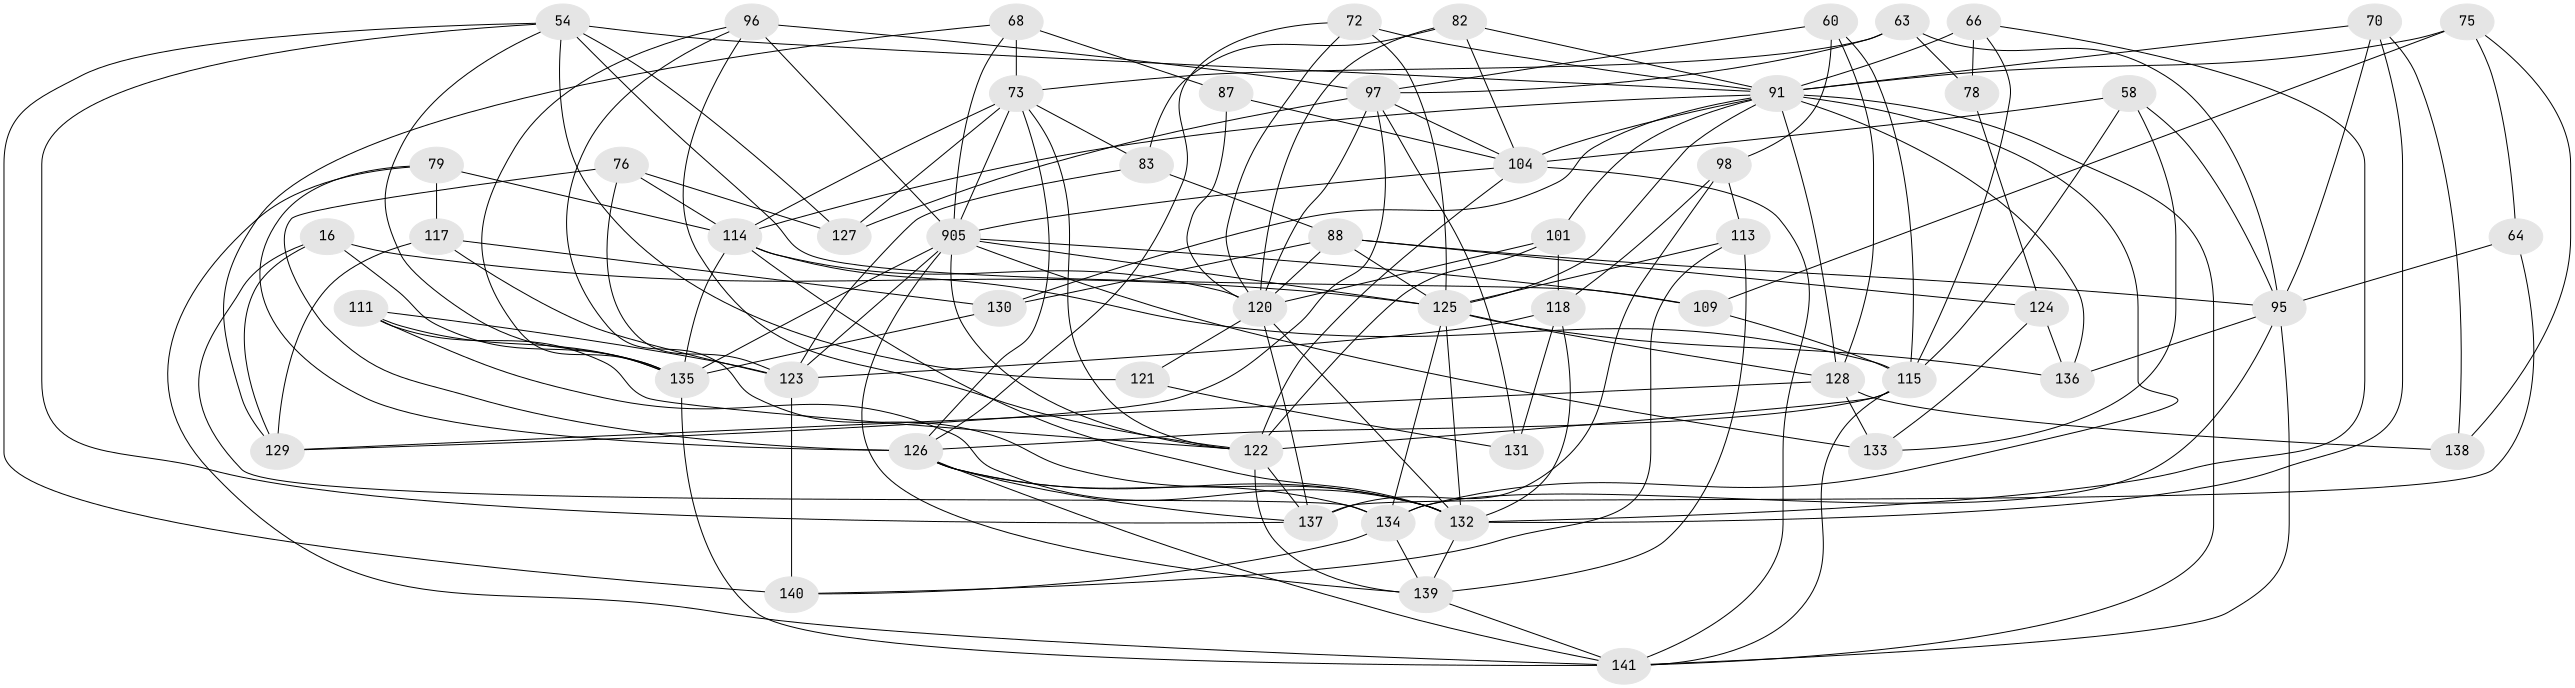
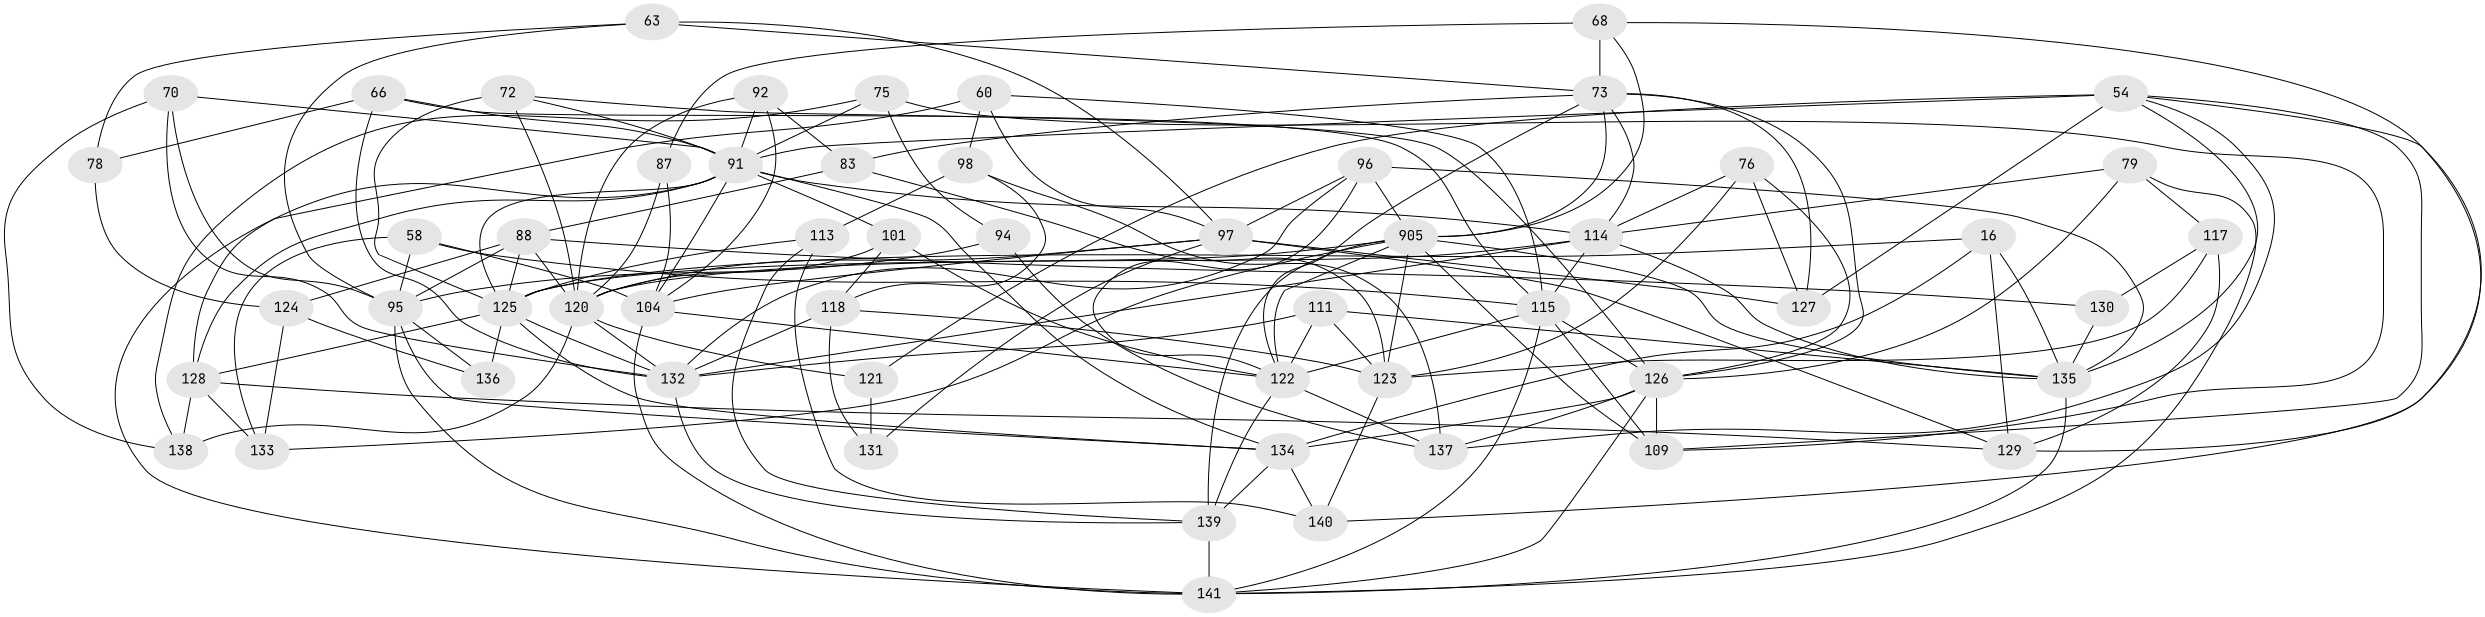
  graph {
    fontname="JetBrains Mono"
    node [color=gray90 fontname="JetBrains Mono" style=filled]
    edge [fontname="JetBrains Mono"]
    16 [super="+5"]
    125 [super="+107+112"]
    129 [super="+37"]
    134 [super="+32+47"]
    135 [super="+74+119"]
    128 [super="+35+84"]
    132 [super="+40+108+80"]
    136
    140
    139 [super="+110+116"]
    141 [super="+103"]
    54 [super="+49"]
    n13 [label=91 super="+8+67+34+89"]
    109
    121 [super="+1"]
    127
    137 [super="+29"]
    104 [super="+27+86+100"]
    114 [super="+99"]
    130
    101
    115 [super="+43"]
    131
    95 [super="+81"]
    58
    133 [super="+102"]
    n27 [label=905 super="+71+85"]
    122 [super="+106"]
    126 [super="+48+66+57"]
    97 [super="+2+12+21"]
    120 [super="+14+39+44"]
    60
    98
    113
    118 [super="+65"]
    138
    73 [super="+64"]
    83
    63
    78
    124
    68 [super="+3"]
    87
    123 [super="+26+33"]
    n45 [label=66 super="+59"]
    70
    72
    88 [super="+28+41"]
    75
-   94 [label=64]
+   94
    76
    79
    117
-   82
+   82 [label=92]
    96 [super="+20"]
    111
    16 -- 125
    16 -- 129 [weight=2]
    16 -- 134
    16 -- 135 [weight=2]
    125 -- 134
    125 -- 128
    125 -- 132 [weight=4]
    125 -- 136
    134 -- 140
    134 -- 139 [weight=2]
    135 -- 141
    128 -- 129
    128 -- 133 [weight=2]
    128 -- 138
    132 -- 139
    139 -- 141 [weight=2]
    54 -- 135
    54 -- 140
    54 -- n13
    54 -- 109
    54 -- 121 [weight=2]
    54 -- 127
    54 -- 137
    n13 -- 125
    n13 -- 134 [weight=2]
    n13 -- 128 [weight=2]
-   n13 -- 136
    n13 -- 141
    n13 -- 104
    n13 -- 114 [weight=2]
-   n13 -- 130
    n13 -- 101
    109 -- 115
    121 -- 131 [weight=2]
    104 -- 141
-   104 -- n27 [weight=2]
    104 -- 122
    114 -- 135
    114 -- 132 [weight=2]
    114 -- 115
    114 -- 120
    130 -- 135
    101 -- 122
    101 -- 120
    101 -- 118
    115 -- 141
    115 -- 122 [weight=2]
    115 -- 126 [weight=2]
    95 -- 134
    95 -- 136
    95 -- 141 [weight=2]
    58 -- 104
    58 -- 115
    58 -- 95
    58 -- 133
    n27 -- 125 [weight=3]
    n27 -- 135 [weight=2]
    n27 -- 139
    n27 -- 109
    n27 -- 133 [weight=2]
    n27 -- 122
    n27 -- 123 [weight=2]
    122 -- 139
    122 -- 137
    126 -- 134 [weight=2]
-   126 -- 132
+   126 -- 109
    126 -- 141
    126 -- 137
    97 -- 129
    97 -- 127
    97 -- 104 [weight=2]
    97 -- 131
    97 -- 120 [weight=2]
    120 -- 132
    120 -- 121 [weight=2]
-   120 -- 137
+   120 -- 138
    60 -- 128
    60 -- 115
    60 -- 97
    60 -- 98
    98 -- 137
    98 -- 113
    98 -- 118
    113 -- 125
    113 -- 140
    113 -- 139
    118 -- 132 [weight=2]
    118 -- 131
    118 -- 123
    73 -- 127
    73 -- 114
    73 -- n27
    73 -- 122
    73 -- 126 [weight=2]
    73 -- 83
    83 -- 123
    83 -- 88
    63 -- 95
    63 -- 97
    63 -- 73
    63 -- 78
    78 -- 124
    124 -- 136
    124 -- 133
    68 -- 129
    68 -- n27
    68 -- 73 [weight=2]
    68 -- 87 [weight=2]
    87 -- 104
    87 -- 120
    123 -- 140
    n45 -- 132 [weight=2]
    n45 -- n13 [weight=3]
    n45 -- 115
    n45 -- 78 [weight=2]
    70 -- 132
    70 -- n13
    70 -- 95
    70 -- 138
    72 -- 125
    72 -- n13
    72 -- 126
    72 -- 120
    88 -- 125 [weight=2]
    88 -- 130
    88 -- 95 [weight=2]
    88 -- 120
    88 -- 124
    75 -- n13
    75 -- 109
    75 -- 138
    75 -- 94
    94 -- 137 [weight=2]
    94 -- 95
    76 -- 127
    76 -- 114
    76 -- 126
    76 -- 123
    79 -- 141
    79 -- 114
    79 -- 126
    79 -- 117
    117 -- 129
    117 -- 130
    117 -- 123
    82 -- n13
    82 -- 104
    82 -- 120
    82 -- 83
    96 -- 135
    96 -- 132
    96 -- n27 [weight=2]
    96 -- 122
    96 -- 97
    111 -- 135
    111 -- 132
    111 -- 122
    111 -- 123
  }
